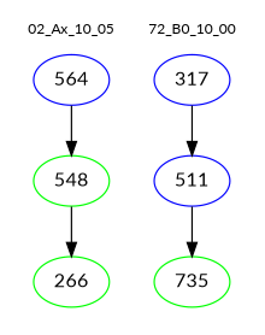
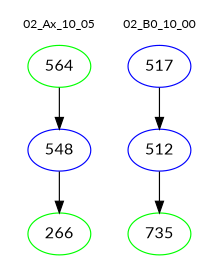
  digraph {
    fontname=Lato
    node [color=blue fontname=Lato]
    edge [color=black fontname=Lato]
-   n1 [label=564]
-   n2 [color=green label=548]
+   n1 [color=green label=564]
+   n2 [label=548]
    n3 [color=green label=266]
-   n4 [label=317]
-   n5 [label=511]
+   n4 [label=517]
+   n5 [label=512]
    n6 [color=green label=735]
    subgraph cluster_1 {
      color=white
      fontsize=10
      label="02_Ax_10_05"
      n1
      n2
      n3
    }
    subgraph cluster_2 {
      color=white
      fontsize=10
-     label="72_B0_10_00"
+     label="02_B0_10_00"
      n4
      n5
      n6
    }
    n1 -> n2
    n2 -> n3
    n4 -> n5
    n5 -> n6
  }
